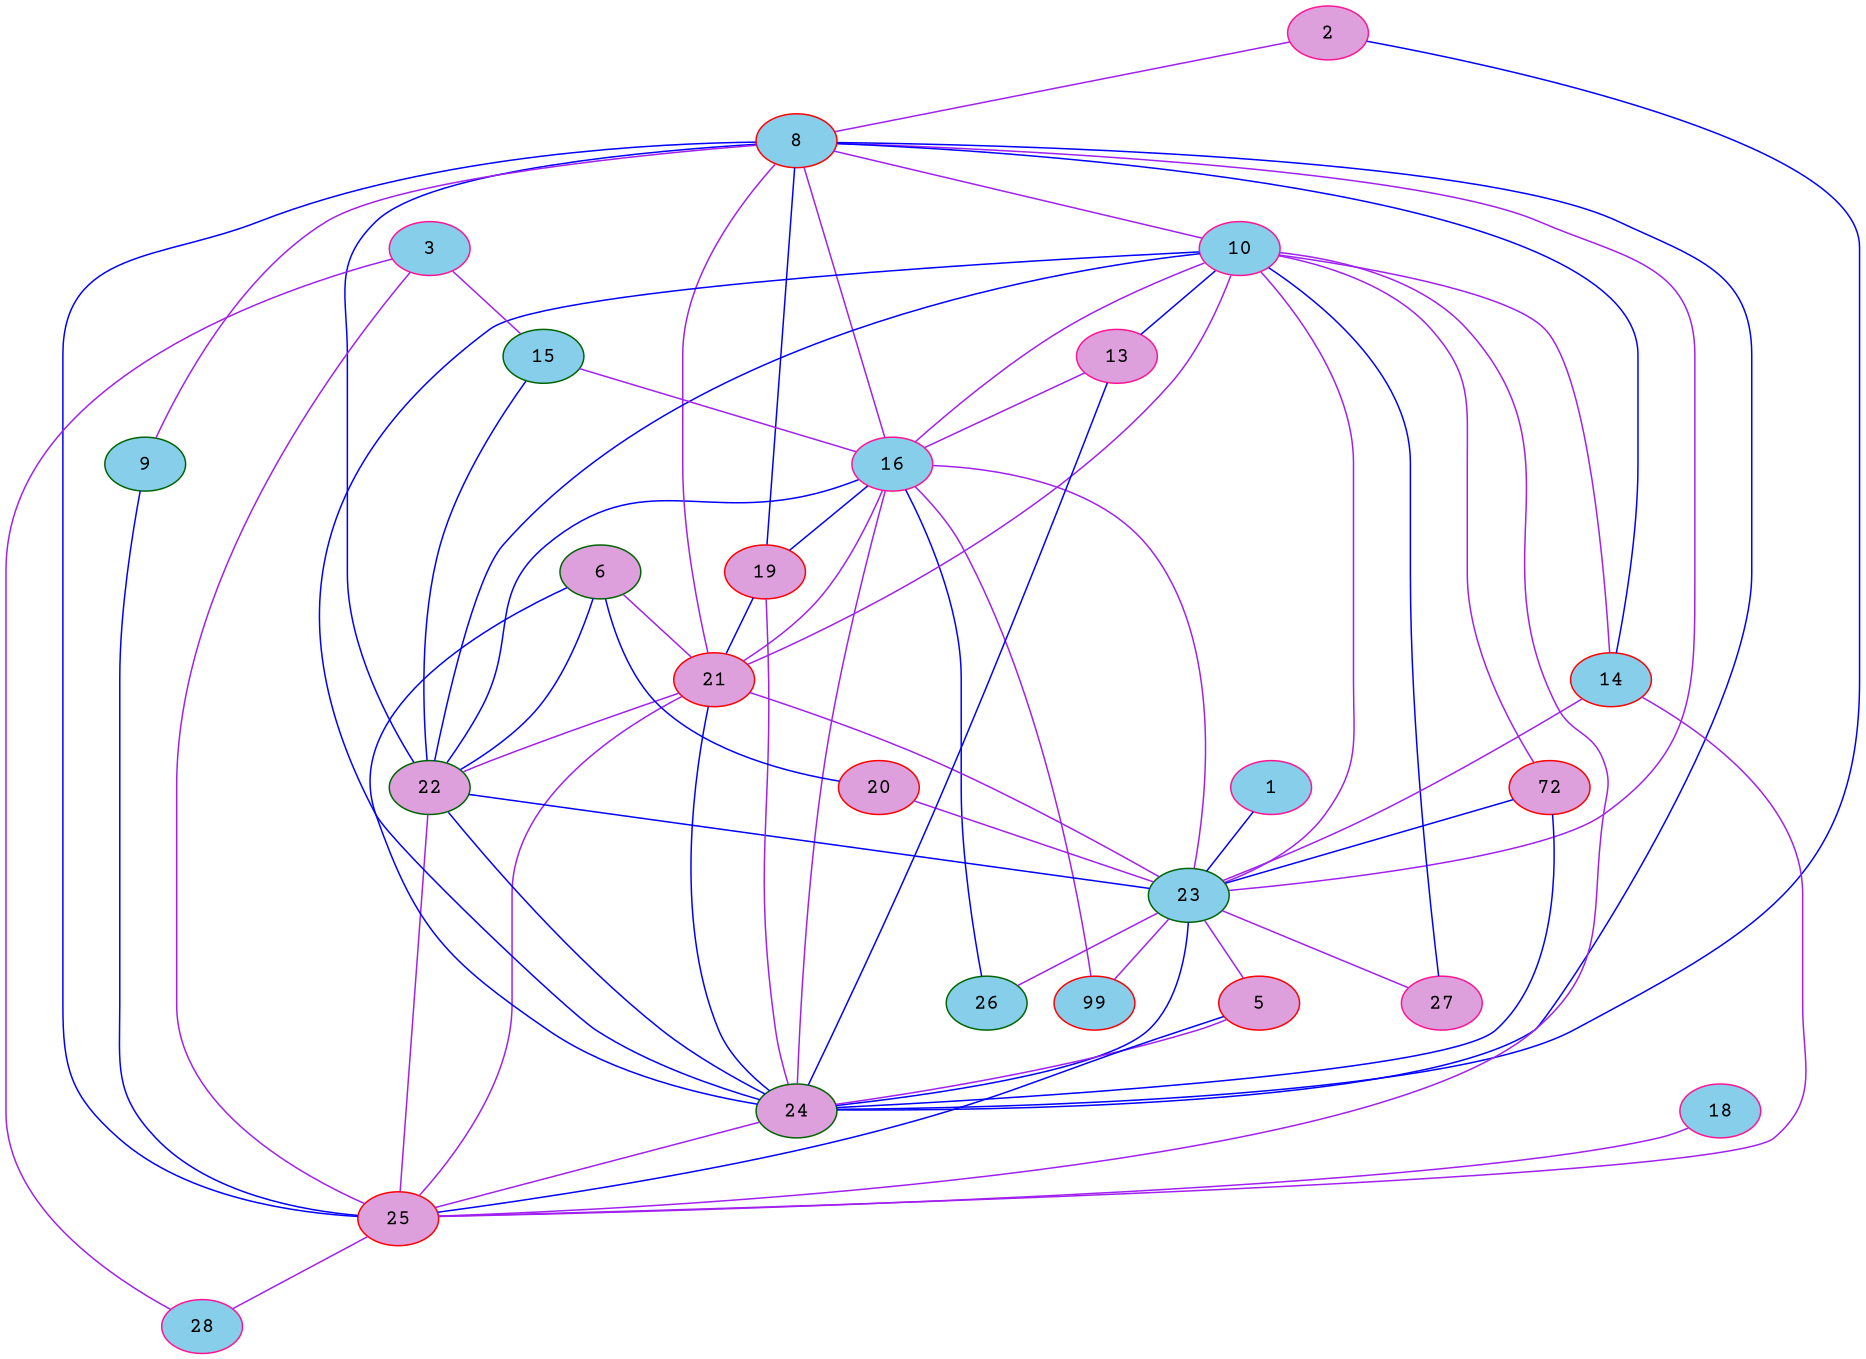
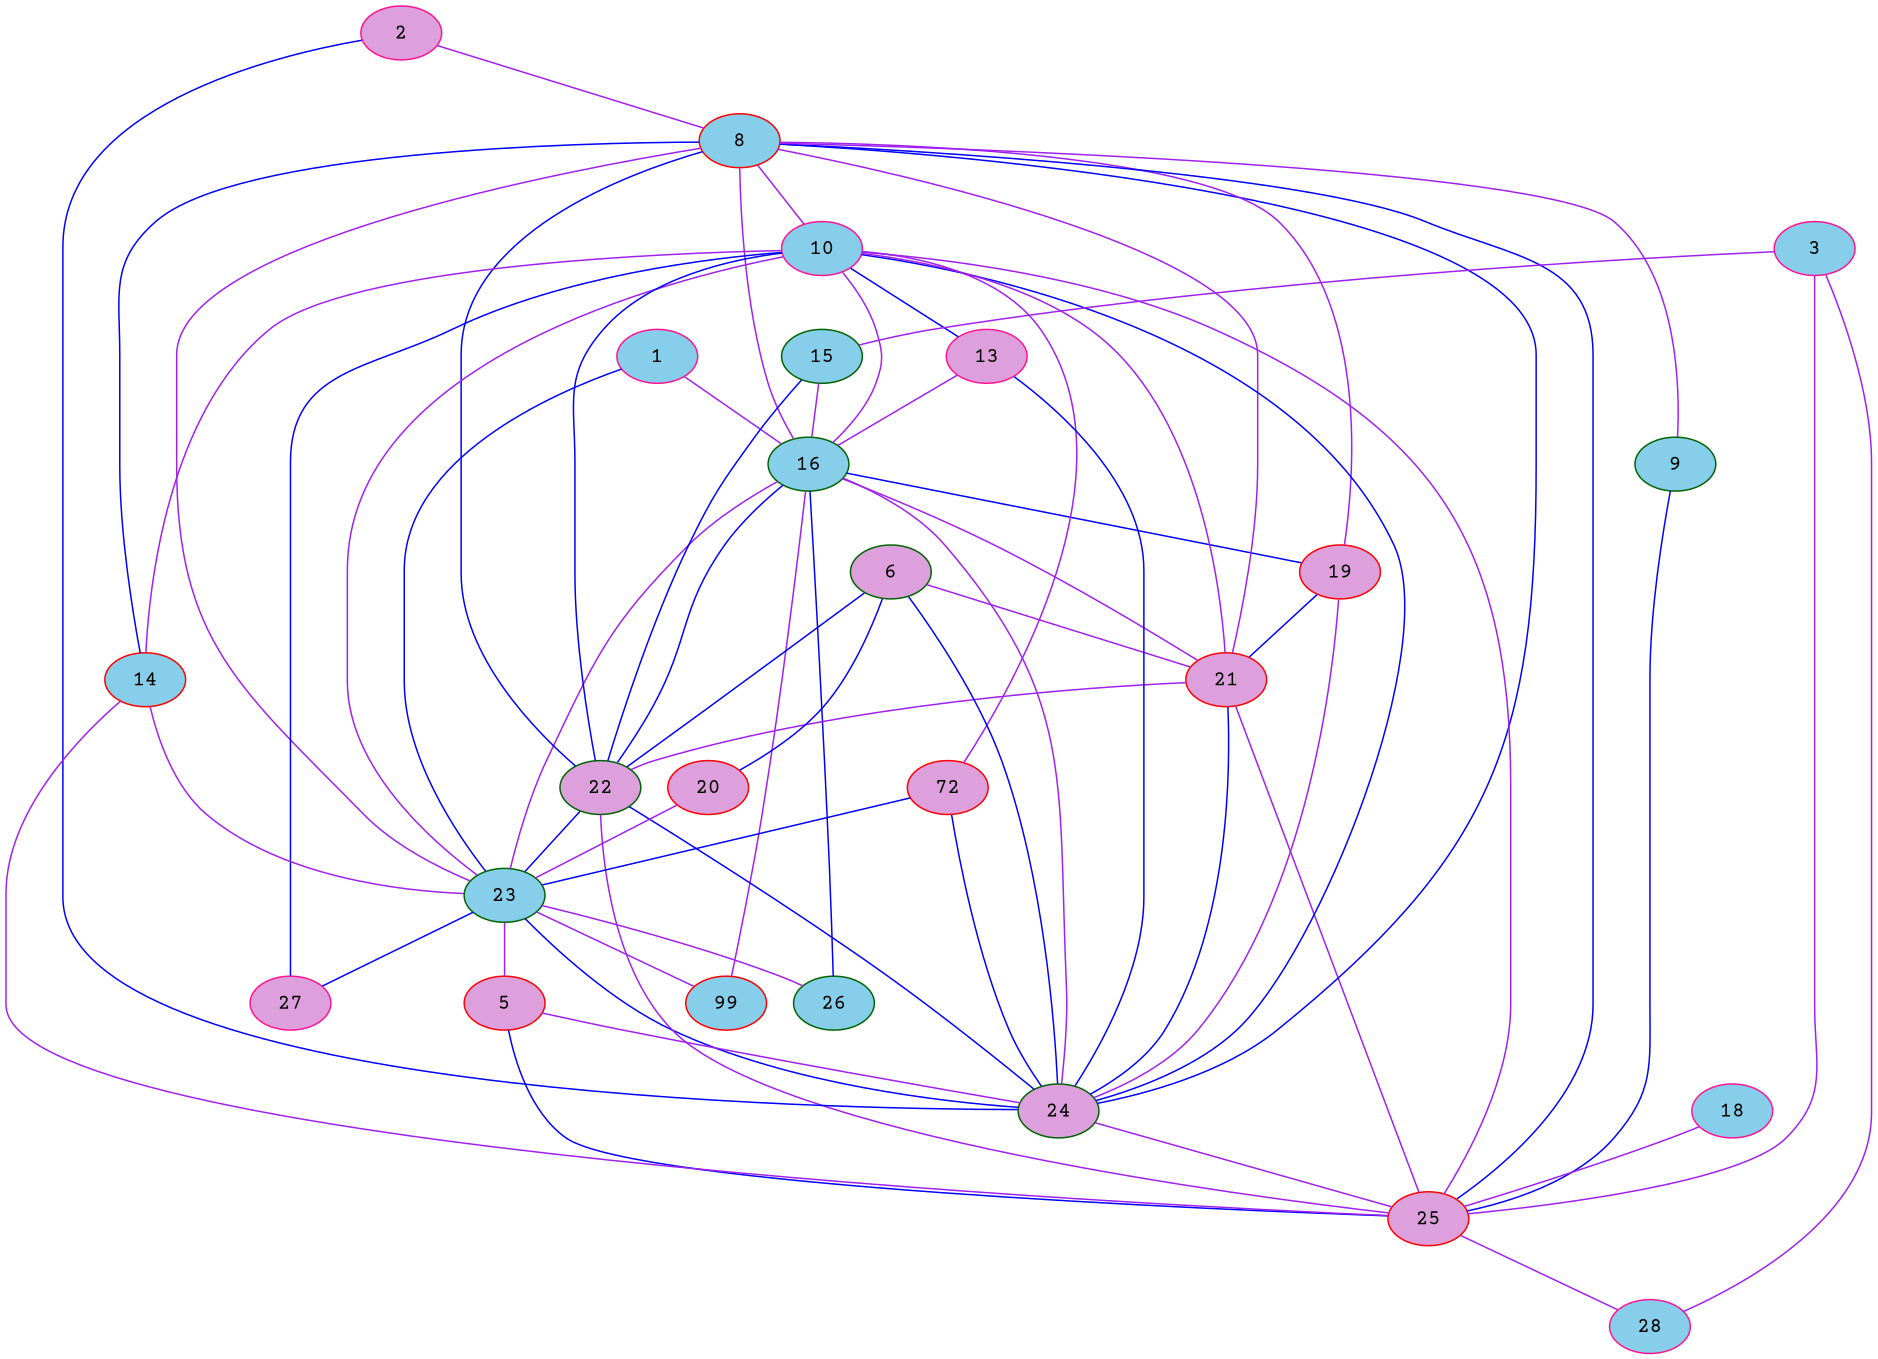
  graph {
    fontname="Courier Prime"
    node [color=red fillcolor=skyblue fontname="Courier Prime" style=filled]
    edge [color=purple fontname="Courier Prime" weight=1.0]
    1 [color=deeppink]
-   16 [color=deeppink]
+   16 [color=darkgreen]
    23 [color=darkgreen]
    24 [color=darkgreen fillcolor=plum]
    21 [fillcolor=plum]
    22 [color=darkgreen fillcolor=plum]
    19 [fillcolor=plum]
    26 [color=darkgreen]
    n9 [label=99]
    5 [fillcolor=plum]
    27 [color=deeppink fillcolor=plum]
    2 [color=deeppink fillcolor=plum]
    8
    25 [fillcolor=plum]
    9 [color=darkgreen]
    10 [color=deeppink]
    14
    3 [color=deeppink]
    15 [color=darkgreen]
    28 [color=deeppink]
    6 [color=darkgreen fillcolor=plum]
    20 [fillcolor=plum]
    n23 [fillcolor=plum label=72]
    13 [color=deeppink fillcolor=plum]
    18 [color=deeppink]
+   1 -- 16
    1 -- 23 [color=blue]
    16 -- 23 [weight=3.0]
    16 -- 24 [weight=2.0]
    16 -- 21 [weight=3.0]
    16 -- 22 [color=blue weight=4.0]
    16 -- 19 [color=blue]
    16 -- 26 [color=blue weight=2.0]
    16 -- n9
    23 -- 24 [color=blue weight=2.0]
    23 -- 26
    23 -- n9
    23 -- 5
-   23 -- 27
+   23 -- 27 [color=blue]
    24 -- 25
-   21 -- 23 [weight=2.0]
    21 -- 24 [color=blue]
    21 -- 22 [weight=2.0]
    21 -- 25 [weight=3.0]
    22 -- 23 [color=blue weight=2.0]
    22 -- 24 [color=blue weight=2.0]
    22 -- 25 [weight=5.0]
    19 -- 24
    19 -- 21 [color=blue]
    5 -- 24
    5 -- 25 [color=blue]
    2 -- 24 [color=blue]
    2 -- 8
    8 -- 16 [weight=3.0]
    8 -- 23
    8 -- 24 [color=blue]
    8 -- 21
    8 -- 22 [color=blue weight=3.0]
-   8 -- 19 [color=blue]
+   8 -- 19
    8 -- 25 [color=blue]
    8 -- 9
    8 -- 10
    8 -- 14 [color=blue]
    25 -- 28
    9 -- 25 [color=blue]
    10 -- 16 [weight=2.0]
    10 -- 23 [weight=2.0]
    10 -- 24 [color=blue]
    10 -- 21
    10 -- 22 [color=blue weight=2.0]
    10 -- 27 [color=blue weight=2.0]
    10 -- 25
    10 -- 14
    10 -- n23
    10 -- 13 [color=blue]
    14 -- 23
    14 -- 25
    3 -- 25
    3 -- 15
    3 -- 28
    15 -- 16
    15 -- 22 [color=blue]
    6 -- 24 [color=blue]
    6 -- 21
    6 -- 22 [color=blue]
    6 -- 20 [color=blue]
    20 -- 23 [weight=2.0]
    n23 -- 23 [color=blue]
    n23 -- 24 [color=blue]
    13 -- 16 [weight=2.0]
    13 -- 24 [color=blue]
    18 -- 25
  }
